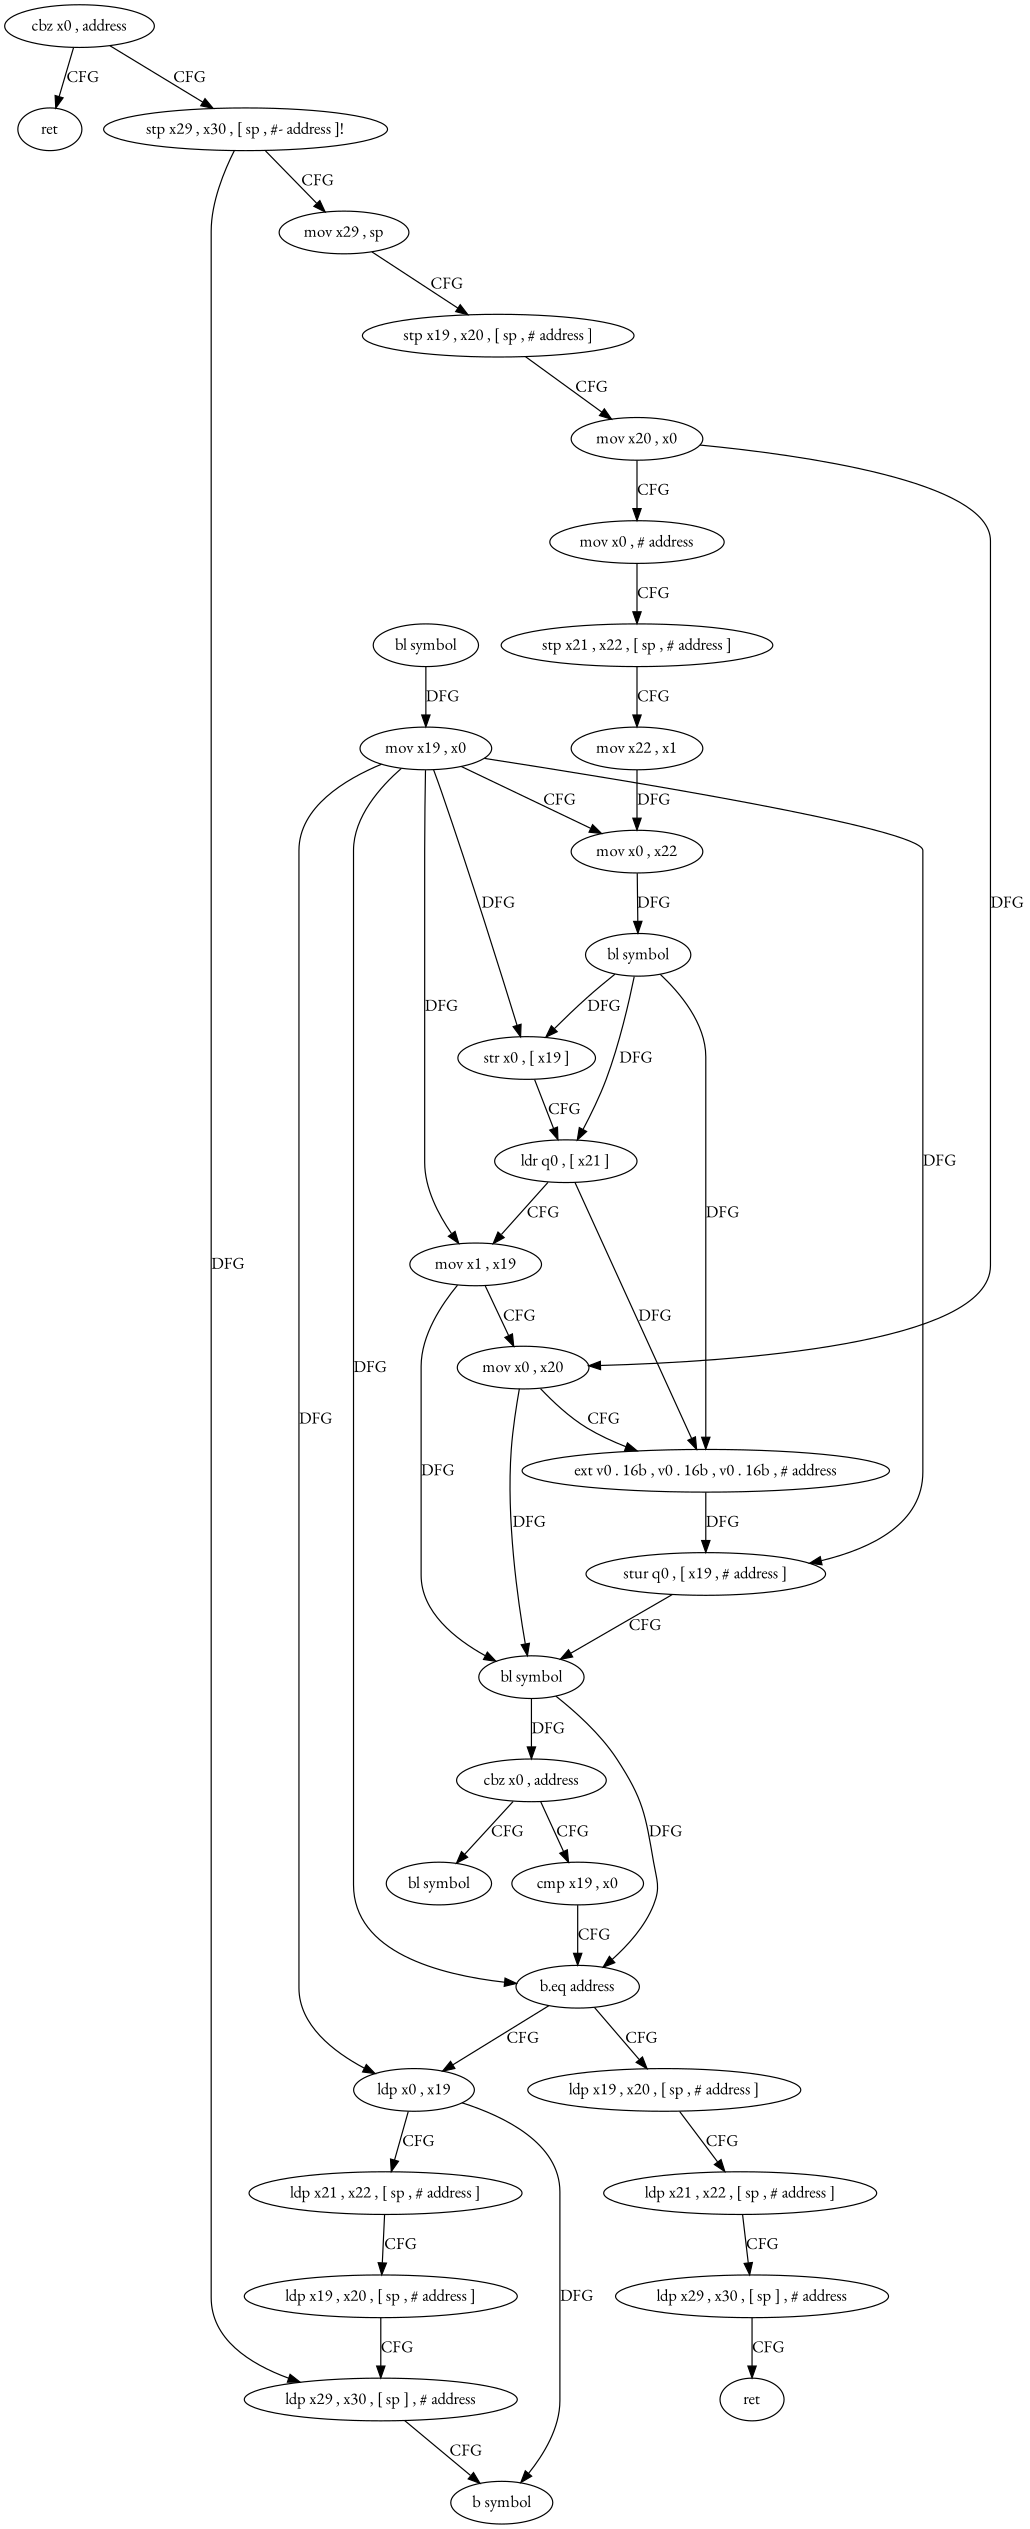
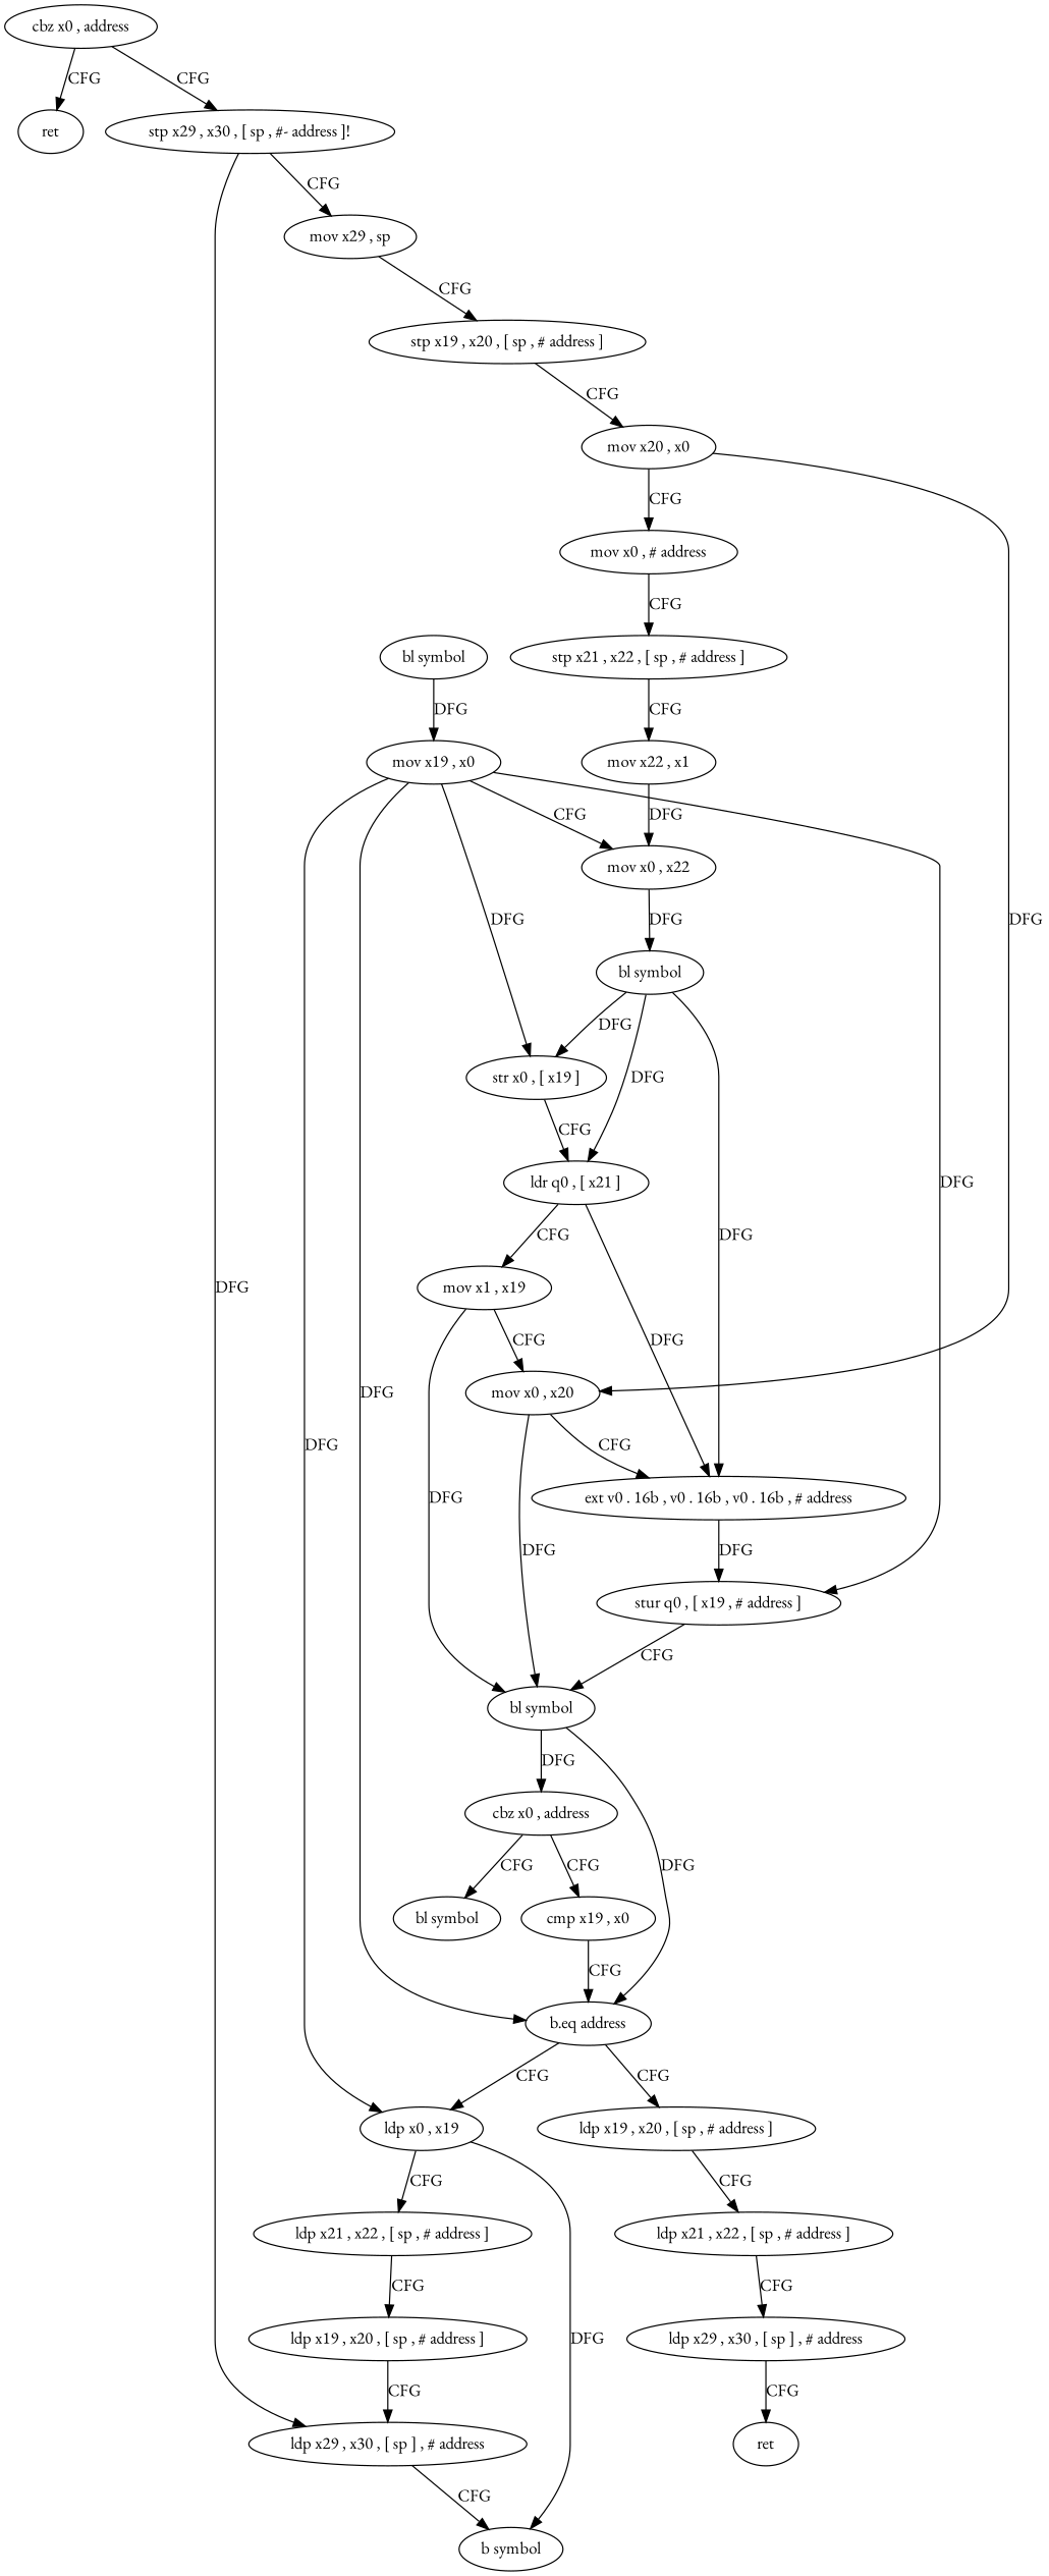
  digraph {
    fontname="EB Garamond"
    node [fontname="EB Garamond"]
    edge [fontname="EB Garamond"]
    n1 [label="cbz x0 , address"]
    n2 [label=ret]
    n3 [label="stp x29 , x30 , [ sp , #- address ]!"]
    n4 [label="mov x29 , sp"]
    n5 [label="ldp x29 , x30 , [ sp ] , # address"]
    n6 [label="stp x19 , x20 , [ sp , # address ]"]
    n7 [label="b symbol"]
    n8 [label="mov x20 , x0"]
    n9 [label="mov x0 , # address"]
    n10 [label="mov x0 , x20"]
    n11 [label="stp x21 , x22 , [ sp , # address ]"]
    n12 [label="ext v0 . 16b , v0 . 16b , v0 . 16b , # address"]
    n13 [label="bl symbol"]
    n14 [label="mov x22 , x1"]
    n15 [label="mov x0 , x22"]
    n16 [label="bl symbol"]
    n17 [label="bl symbol"]
    n18 [label="mov x19 , x0"]
    n19 [label="ldr q0 , [ x21 ]"]
    n20 [label="mov x1 , x19"]
    n21 [label="str x0 , [ x19 ]"]
    n22 [label="stur q0 , [ x19 , # address ]"]
    n23 [label="b.eq address"]
    n24 [label="ldp x0 , x19"]
    n25 [label="ldp x19 , x20 , [ sp , # address ]"]
    n26 [label="ldp x21 , x22 , [ sp , # address ]"]
    n27 [label="cbz x0 , address"]
    n28 [label="bl symbol"]
    n29 [label="cmp x19 , x0"]
    n30 [label="ldp x21 , x22 , [ sp , # address ]"]
    n31 [label="ldp x29 , x30 , [ sp ] , # address"]
    n32 [label="ldp x19 , x20 , [ sp , # address ]"]
    n33 [label=ret]
    n1 -> n2 [label=CFG]
    n1 -> n3 [label=CFG]
    n3 -> n4 [label=CFG]
    n3 -> n5 [label=DFG]
    n4 -> n6 [label=CFG]
    n5 -> n7 [label=CFG]
    n6 -> n8 [label=CFG]
    n8 -> n9 [label=CFG]
    n8 -> n10 [label=DFG]
    n9 -> n11 [label=CFG]
    n10 -> n12 [label=CFG]
    n10 -> n13 [label=DFG]
    n11 -> n14 [label=CFG]
    n12 -> n22 [label=DFG]
    n13 -> n23 [label=DFG]
    n13 -> n27 [label=DFG]
    n14 -> n15 [label=DFG]
    n15 -> n16 [label=DFG]
    n16 -> n12 [label=DFG]
    n16 -> n19 [label=DFG]
    n16 -> n21 [label=DFG]
    n17 -> n18 [label=DFG]
    n18 -> n15 [label=CFG]
-   n18 -> n20 [label=DFG]
    n18 -> n21 [label=DFG]
    n18 -> n22 [label=DFG]
    n18 -> n23 [label=DFG]
    n18 -> n24 [label=DFG]
    n19 -> n12 [label=DFG]
    n19 -> n20 [label=CFG]
    n20 -> n10 [label=CFG]
    n20 -> n13 [label=DFG]
    n21 -> n19 [label=CFG]
    n22 -> n13 [label=CFG]
    n23 -> n24 [label=CFG]
    n23 -> n25 [label=CFG]
    n24 -> n7 [label=DFG]
    n24 -> n26 [label=CFG]
    n25 -> n30 [label=CFG]
    n26 -> n32 [label=CFG]
    n27 -> n28 [label=CFG]
    n27 -> n29 [label=CFG]
    n29 -> n23 [label=CFG]
    n30 -> n31 [label=CFG]
    n31 -> n33 [label=CFG]
    n32 -> n5 [label=CFG]
  }
